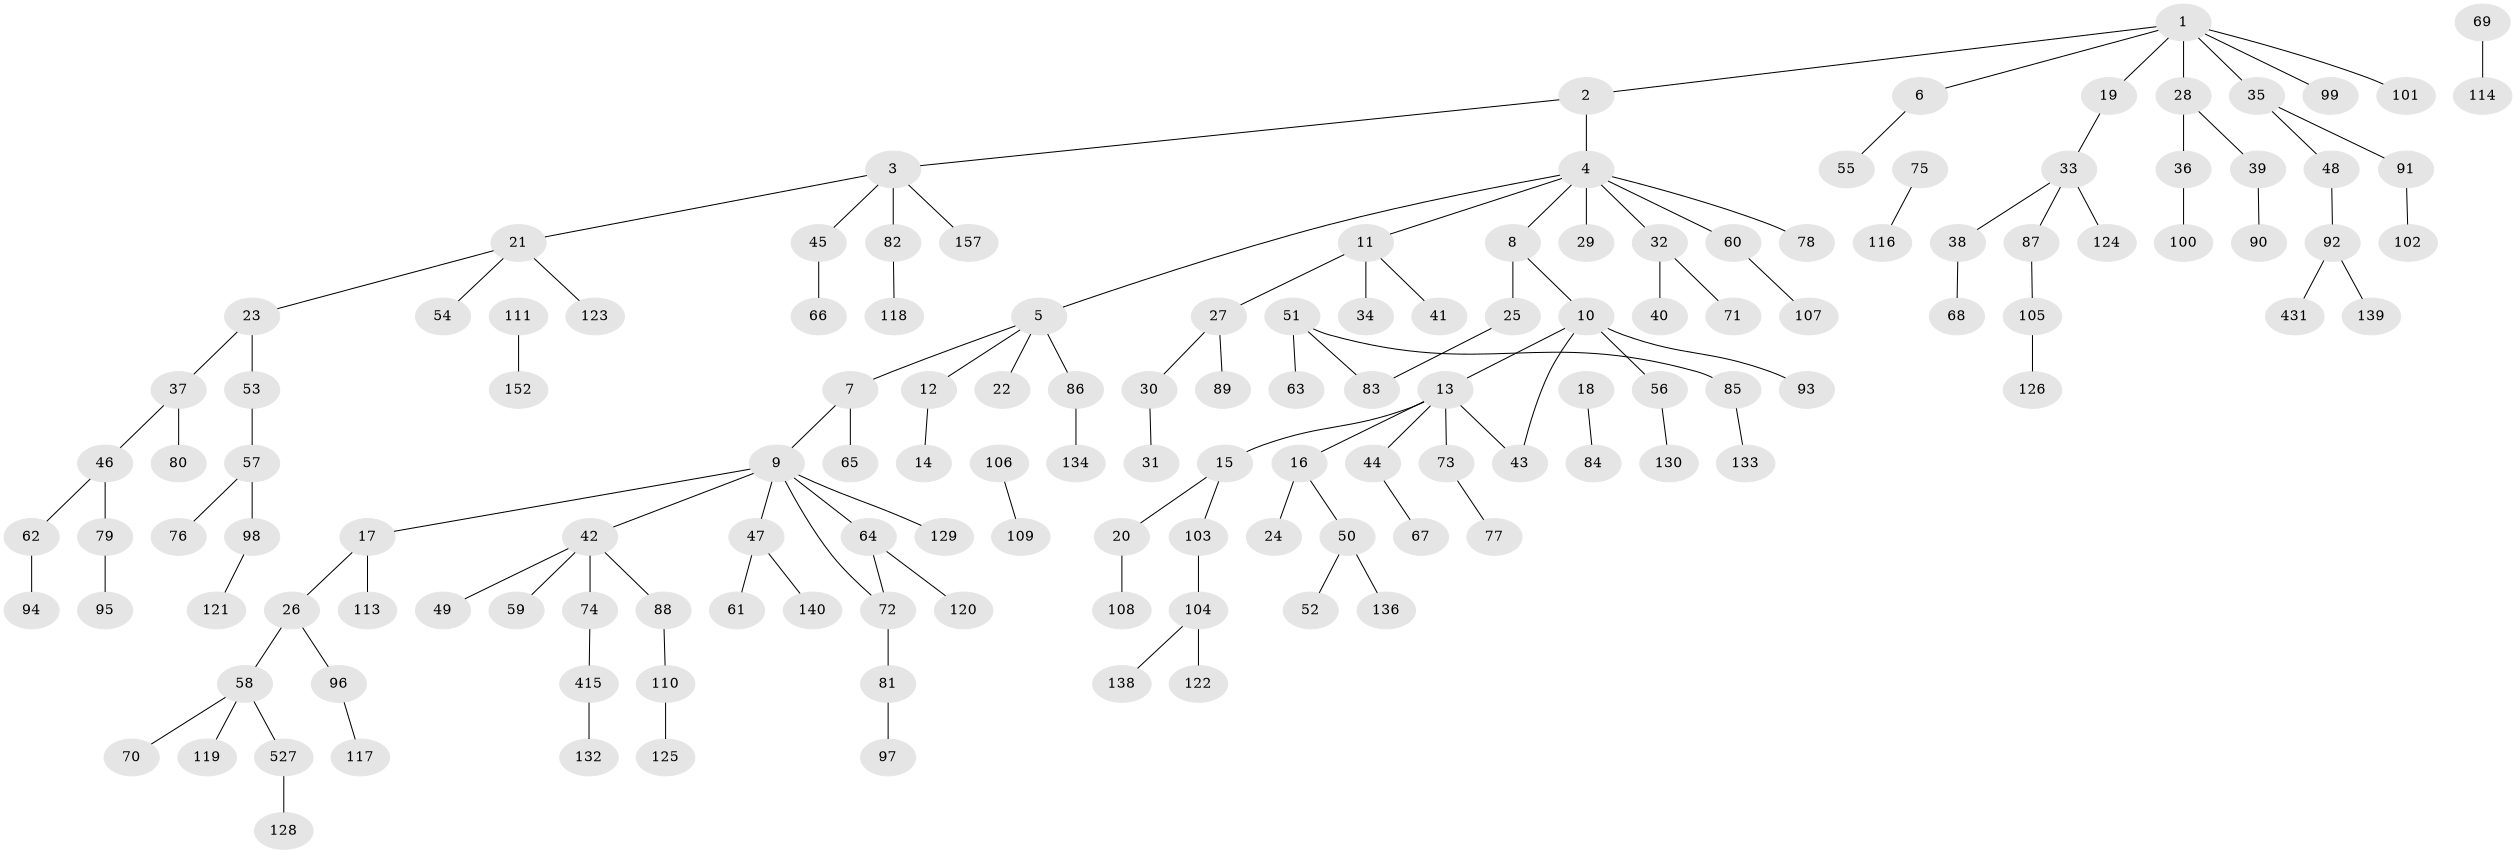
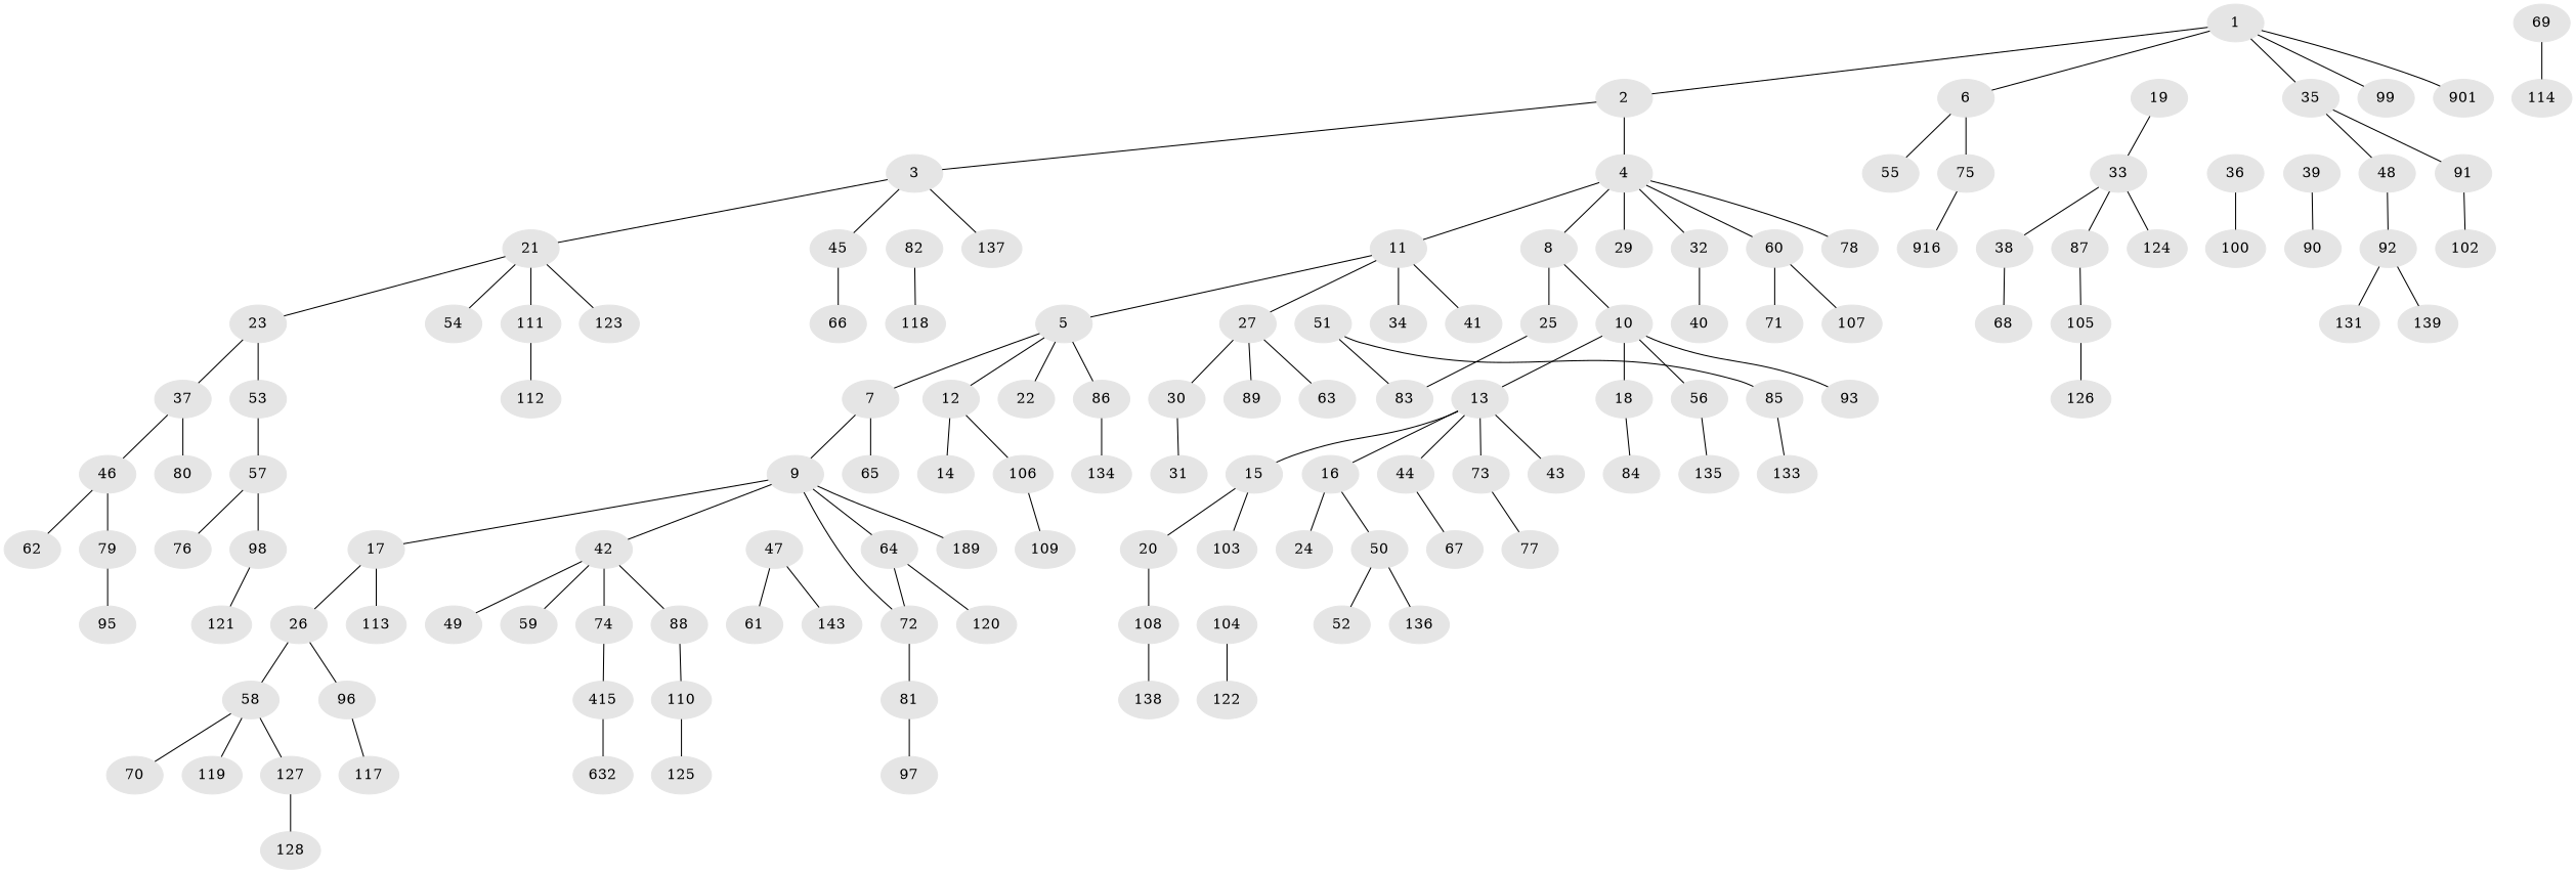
  graph {
    node [color=gray90 style=filled]
    1
    2
    6
    19
-   28
    35
    99
-   101
+   101 [label=901]
    3
    4
    55
    75
    33
    36
    39
    48
    91
    21
    45
    82
-   137 [label=157]
+   137
    5
    8
    11
    29
    32
    60
    78
    23
    54
    111
    123
    66
    118
    7
    12
    22
    86
    10
    25
    27
    34
    41
    40
    71
    107
    9
    65
    14
    106
    134
-   116
+   116 [label=916]
    17
    42
    47
    64
    72
-   129
+   129 [label=189]
    13
    18
    56
    93
    83
    26
    113
    49
    59
    74
    88
    61
-   140
+   140 [label=143]
    120
    81
    15
    16
    43
    44
    73
    84
-   135 [label=130]
+   135
    30
    63
    89
    109
    20
    103
    24
    50
    67
    77
    108
    104
    52
    136
    58
    96
    38
    87
    124
    138
    37
    53
-   112 [label=152]
+   112
    46
    80
    57
    51
    85
    70
    119
-   127 [label=527]
+   127
    117
    31
    100
    90
    68
    105
    92
    102
    62
    79
    n122 [label=415]
    110
-   94
    95
-   131 [label=431]
+   131
    139
    133
    76
    98
    121
    128
    69
    114
    97
-   132
+   132 [label=632]
    126
    125
    122
    1 -- 2
    1 -- 6
-   1 -- 19
-   1 -- 28
    1 -- 35
    1 -- 99
    1 -- 101
    2 -- 3
    2 -- 4
    6 -- 55
+   6 -- 75
    19 -- 33
-   28 -- 36
-   28 -- 39
    35 -- 48
    35 -- 91
    3 -- 21
    3 -- 45
-   3 -- 82
    3 -- 137
-   4 -- 5
+   11 -- 5
    4 -- 8
    4 -- 11
    4 -- 29
    4 -- 32
    4 -- 60
    4 -- 78
    75 -- 116
    33 -- 38
    33 -- 87
    33 -- 124
    36 -- 100
    39 -- 90
    48 -- 92
    91 -- 102
    21 -- 23
    21 -- 54
+   21 -- 111
    21 -- 123
    45 -- 66
    82 -- 118
    5 -- 7
    5 -- 12
    5 -- 22
    5 -- 86
    8 -- 10
    8 -- 25
    11 -- 27
    11 -- 34
    11 -- 41
    32 -- 40
-   32 -- 71
+   60 -- 71
    60 -- 107
    23 -- 37
    23 -- 53
    111 -- 112
    7 -- 9
    7 -- 65
    12 -- 14
+   12 -- 106
    86 -- 134
    10 -- 13
-   10 -- 43
+   10 -- 18
    10 -- 56
    10 -- 93
    25 -- 83
    27 -- 30
-   51 -- 63
+   27 -- 63
    27 -- 89
    9 -- 17
    9 -- 42
-   9 -- 47
    9 -- 64
    9 -- 72
    9 -- 129
    106 -- 109
    17 -- 26
    17 -- 113
    42 -- 49
    42 -- 59
    42 -- 74
    42 -- 88
    47 -- 61
    47 -- 140
    64 -- 72
    64 -- 120
    72 -- 81
    13 -- 15
    13 -- 16
    13 -- 43
    13 -- 44
    13 -- 73
    18 -- 84
    56 -- 135
    26 -- 58
    26 -- 96
    74 -- n122
    88 -- 110
    81 -- 97
    15 -- 20
    15 -- 103
    16 -- 24
    16 -- 50
    44 -- 67
    73 -- 77
    30 -- 31
    20 -- 108
-   103 -- 104
    50 -- 52
    50 -- 136
-   104 -- 138
+   108 -- 138
    104 -- 122
    58 -- 70
    58 -- 119
    58 -- 127
    96 -- 117
    38 -- 68
    87 -- 105
    37 -- 46
    37 -- 80
    53 -- 57
    46 -- 62
    46 -- 79
    57 -- 76
    57 -- 98
    51 -- 83
    51 -- 85
    85 -- 133
    127 -- 128
    105 -- 126
    92 -- 131
    92 -- 139
-   62 -- 94
    79 -- 95
    n122 -- 132
    110 -- 125
    98 -- 121
    69 -- 114
  }
